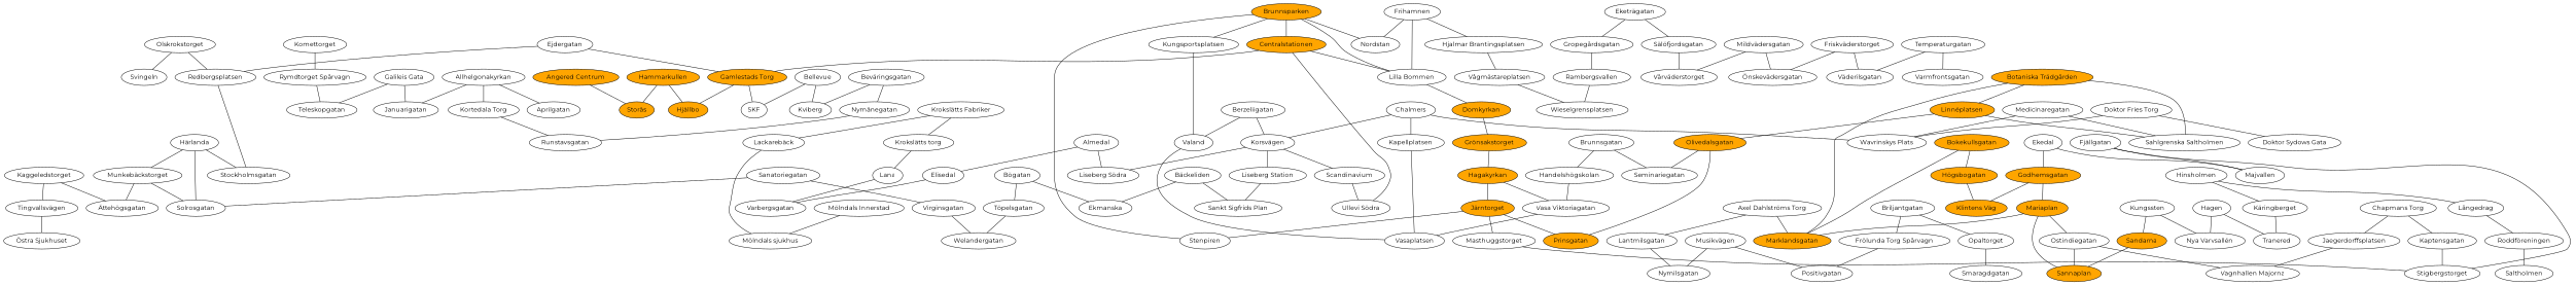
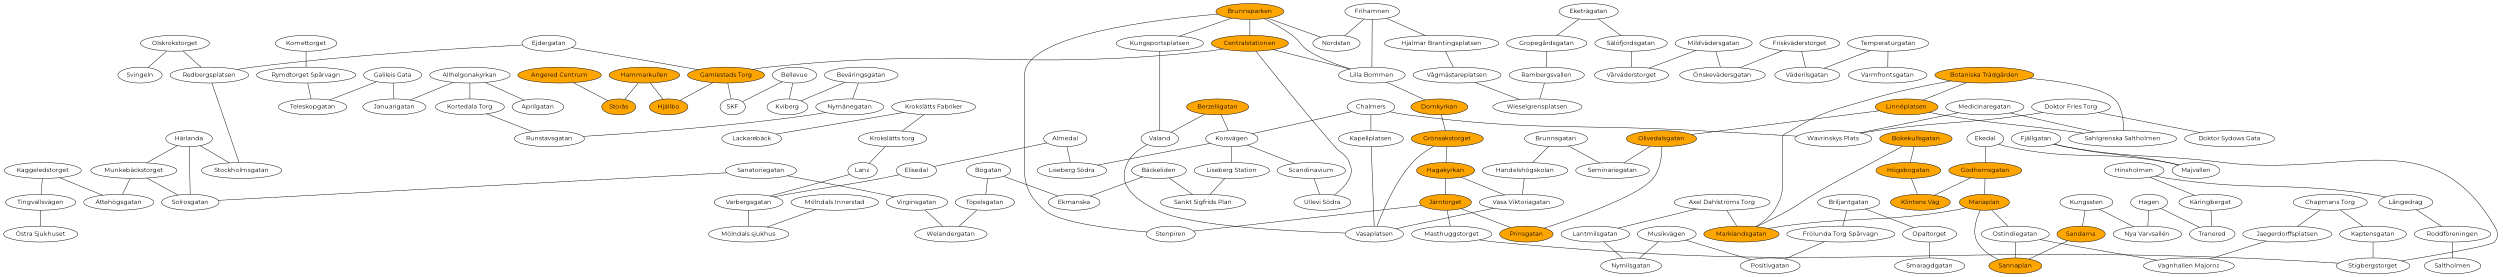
  graph {
    fontname=Montserrat
    node [fillcolor=white fontname=Montserrat style=filled]
    edge [fontname=Montserrat]
    "Tingvallsvägen"
    "Östra Sjukhuset"
    Kaggeledstorget
    "Ättehögsgatan"
    "Munkebäckstorget"
    Solrosgatan
    "Härlanda"
    Stockholmsgatan
    Redbergsplatsen
    Olskrokstorget
    Svingeln
    Centralstationen [fillcolor=orange]
    "Ullevi Södra"
    "Gamlestads Torg" [fillcolor=orange]
    "Lilla Bommen"
    "Hjällbo" [fillcolor=orange]
    SKF
    Domkyrkan [fillcolor=orange]
    Brunnsparken [fillcolor=orange]
    Stenpiren
    Kungsportsplatsen
    Nordstan
    "Grönsakstorget" [fillcolor=orange]
    Valand
    "Järntorget" [fillcolor=orange]
    Prinsgatan [fillcolor=orange]
    Masthuggstorget
    Stigbergstorget
    Olivedalsgatan [fillcolor=orange]
    Seminariegatan
    "Linnéplatsen" [fillcolor=orange]
    n32 [label="Sahlgrenska Saltholmen"]
    "Botaniska Trädgården" [fillcolor=orange]
    Marklandsgatan [fillcolor=orange]
    "Axel Dahlströms Torg"
    Lantmilsgatan
    Nymilsgatan
    "Musikvägen"
    Positivgatan
    "Frölunda Torg Spårvagn"
    Briljantgatan
    Opaltorget
    Smaragdgatan
    "Mölndals Innerstad"
    "Mölndals sjukhus"
    "Lackarebäck"
    "Krokslätts Fabriker"
    "Krokslätts torg"
    Lana
    Varbergsgatan
    Elisedal
    Almedal
    "Liseberg Södra"
    "Korsvägen"
    Scandinavium
    "Liseberg Station"
    "Sankt Sigfrids Plan"
    Vasaplatsen
    Hagakyrkan [fillcolor=orange]
    "Vasa Viktoriagatan"
    "Handelshögskolan"
    Brunnsgatan
    Bokekullsgatan [fillcolor=orange]
    "Högsbogatan" [fillcolor=orange]
    "Klintens Väg" [fillcolor=orange]
    Godhemsgatan [fillcolor=orange]
    Mariaplan [fillcolor=orange]
    Ostindiegatan
    Sannaplan [fillcolor=orange]
    "Vagnhallen Majorna"
    Jaegerdorffsplatsen
    "Chapmans Torg"
    Kaptensgatan
    Sanatoriegatan
    Virginsgatan
    Welandergatan
-   Berzeliigatan
+   Berzeliigatan [fillcolor=orange]
    Hammarkullen [fillcolor=orange]
    "Storås" [fillcolor=orange]
    "Angered Centrum" [fillcolor=orange]
    "Töpelsgatan"
    "Bögatan"
    Ekmanska
    "Bäckeliden"
    Frihamnen
    "Hjalmar Brantingsplatsen"
    "Vågmästareplatsen"
    Wieselgrensplatsen
    Rambergsvallen
    "Gropegårdsgatan"
    "Eketrägatan"
    "Sälöfjordsgatan"
    "Vårväderstorget"
    "Mildvädersgatan"
    "Önskevädersgatan"
    "Friskväderstorget"
    "Väderilsgatan"
    Temperaturgatan
    Varmfrontsgatan
    Allhelgonakyrkan
    Aprilgatan
    "Kortedala Torg"
    Januarigatan
    Runstavsgatan
    "Nymånegatan"
    "Beväringsgatan"
    Kviberg
    Bellevue
    Ejdergatan
    Chalmers
    "Wavrinskys Plats"
    Kapellplatsen
    Medicinaregatan
    Komettorget
    "Rymdtorget Spårvagn"
    Teleskopgatan
    "Galileis Gata"
    Sandarna [fillcolor=orange]
    Kungssten
    "Nya Varvsallén"
    "Doktor Fries Torg"
    "Doktor Sydows Gata"
    "Roddföreningen"
    Saltholmen
    "Långedrag"
    Hinsholmen
    "Käringberget"
    Tranered
    Hagen
    Ekedal
    Majvallen
    "Fjällgatan"
    "Tingvallsvägen" -- "Östra Sjukhuset"
    Kaggeledstorget -- "Tingvallsvägen"
    Kaggeledstorget -- "Ättehögsgatan"
    "Munkebäckstorget" -- "Ättehögsgatan"
    "Munkebäckstorget" -- Solrosgatan
    "Härlanda" -- "Munkebäckstorget"
    "Härlanda" -- Solrosgatan
    "Härlanda" -- Stockholmsgatan
    Redbergsplatsen -- Stockholmsgatan
    Olskrokstorget -- Redbergsplatsen
    Olskrokstorget -- Svingeln
    Centralstationen -- "Ullevi Södra"
    Centralstationen -- "Gamlestads Torg"
    Centralstationen -- "Lilla Bommen"
    "Gamlestads Torg" -- "Hjällbo"
    "Gamlestads Torg" -- SKF
    "Lilla Bommen" -- Domkyrkan
    Domkyrkan -- "Grönsakstorget"
    Brunnsparken -- Centralstationen
    Brunnsparken -- "Lilla Bommen"
    Brunnsparken -- Stenpiren
    Brunnsparken -- Kungsportsplatsen
    Brunnsparken -- Nordstan
    Kungsportsplatsen -- Valand
+   "Grönsakstorget" -- Vasaplatsen
    "Grönsakstorget" -- Hagakyrkan
    Valand -- Vasaplatsen
    "Järntorget" -- Stenpiren
    "Järntorget" -- Prinsgatan
    "Järntorget" -- Masthuggstorget
    Masthuggstorget -- Stigbergstorget
    Olivedalsgatan -- Prinsgatan
    Olivedalsgatan -- Seminariegatan
    "Linnéplatsen" -- Olivedalsgatan
    "Linnéplatsen" -- n32
    "Botaniska Trädgården" -- "Linnéplatsen"
    "Botaniska Trädgården" -- n32
    "Botaniska Trädgården" -- Marklandsgatan
    "Axel Dahlströms Torg" -- Marklandsgatan
    "Axel Dahlströms Torg" -- Lantmilsgatan
    Lantmilsgatan -- Nymilsgatan
    "Musikvägen" -- Nymilsgatan
    "Musikvägen" -- Positivgatan
    "Frölunda Torg Spårvagn" -- Positivgatan
    Briljantgatan -- "Frölunda Torg Spårvagn"
    Briljantgatan -- Opaltorget
    Opaltorget -- Smaragdgatan
    "Mölndals Innerstad" -- "Mölndals sjukhus"
-   "Lackarebäck" -- "Mölndals sjukhus"
+   Varbergsgatan -- "Mölndals sjukhus"
    "Krokslätts Fabriker" -- "Lackarebäck"
    "Krokslätts Fabriker" -- "Krokslätts torg"
    "Krokslätts torg" -- Lana
    Lana -- Varbergsgatan
    Elisedal -- Varbergsgatan
    Almedal -- Elisedal
    Almedal -- "Liseberg Södra"
    "Korsvägen" -- "Liseberg Södra"
    "Korsvägen" -- Scandinavium
    "Korsvägen" -- "Liseberg Station"
    Scandinavium -- "Ullevi Södra"
    "Liseberg Station" -- "Sankt Sigfrids Plan"
    Hagakyrkan -- "Järntorget"
    Hagakyrkan -- "Vasa Viktoriagatan"
    "Vasa Viktoriagatan" -- Vasaplatsen
    "Handelshögskolan" -- "Vasa Viktoriagatan"
    Brunnsgatan -- Seminariegatan
    Brunnsgatan -- "Handelshögskolan"
    Bokekullsgatan -- Marklandsgatan
    Bokekullsgatan -- "Högsbogatan"
    "Högsbogatan" -- "Klintens Väg"
    Godhemsgatan -- "Klintens Väg"
    Godhemsgatan -- Mariaplan
    Mariaplan -- Marklandsgatan
    Mariaplan -- Ostindiegatan
    Mariaplan -- Sannaplan
    Ostindiegatan -- Sannaplan
    Ostindiegatan -- "Vagnhallen Majorna"
    Jaegerdorffsplatsen -- "Vagnhallen Majorna"
    "Chapmans Torg" -- Jaegerdorffsplatsen
    "Chapmans Torg" -- Kaptensgatan
    Kaptensgatan -- Stigbergstorget
    Sanatoriegatan -- Solrosgatan
    Sanatoriegatan -- Virginsgatan
    Virginsgatan -- Welandergatan
    Berzeliigatan -- Valand
    Berzeliigatan -- "Korsvägen"
    Hammarkullen -- "Hjällbo"
    Hammarkullen -- "Storås"
    "Angered Centrum" -- "Storås"
    "Töpelsgatan" -- Welandergatan
    "Bögatan" -- "Töpelsgatan"
    "Bögatan" -- Ekmanska
    "Bäckeliden" -- "Sankt Sigfrids Plan"
    "Bäckeliden" -- Ekmanska
    Frihamnen -- "Lilla Bommen"
    Frihamnen -- Nordstan
    Frihamnen -- "Hjalmar Brantingsplatsen"
    "Hjalmar Brantingsplatsen" -- "Vågmästareplatsen"
    "Vågmästareplatsen" -- Wieselgrensplatsen
    Rambergsvallen -- Wieselgrensplatsen
    "Gropegårdsgatan" -- Rambergsvallen
    "Eketrägatan" -- "Gropegårdsgatan"
    "Eketrägatan" -- "Sälöfjordsgatan"
    "Sälöfjordsgatan" -- "Vårväderstorget"
    "Mildvädersgatan" -- "Vårväderstorget"
    "Mildvädersgatan" -- "Önskevädersgatan"
    "Friskväderstorget" -- "Önskevädersgatan"
    "Friskväderstorget" -- "Väderilsgatan"
    Temperaturgatan -- "Väderilsgatan"
    Temperaturgatan -- Varmfrontsgatan
    Allhelgonakyrkan -- Aprilgatan
    Allhelgonakyrkan -- "Kortedala Torg"
    Allhelgonakyrkan -- Januarigatan
    "Kortedala Torg" -- Runstavsgatan
    "Nymånegatan" -- Runstavsgatan
    "Beväringsgatan" -- "Nymånegatan"
    "Beväringsgatan" -- Kviberg
    Bellevue -- SKF
    Bellevue -- Kviberg
    Ejdergatan -- Redbergsplatsen
    Ejdergatan -- "Gamlestads Torg"
    Chalmers -- "Korsvägen"
    Chalmers -- "Wavrinskys Plats"
    Chalmers -- Kapellplatsen
    Kapellplatsen -- Vasaplatsen
    Medicinaregatan -- n32
    Medicinaregatan -- "Wavrinskys Plats"
    Komettorget -- "Rymdtorget Spårvagn"
    "Rymdtorget Spårvagn" -- Teleskopgatan
    "Galileis Gata" -- Januarigatan
    "Galileis Gata" -- Teleskopgatan
    Sandarna -- Sannaplan
    Kungssten -- Sandarna
    Kungssten -- "Nya Varvsallén"
    "Doktor Fries Torg" -- "Wavrinskys Plats"
    "Doktor Fries Torg" -- "Doktor Sydows Gata"
    "Roddföreningen" -- Saltholmen
    "Långedrag" -- "Roddföreningen"
    Hinsholmen -- "Långedrag"
    Hinsholmen -- "Käringberget"
    "Käringberget" -- Tranered
    Hagen -- "Nya Varvsallén"
    Hagen -- Tranered
    Ekedal -- Godhemsgatan
    Ekedal -- Majvallen
    "Fjällgatan" -- Stigbergstorget
    "Fjällgatan" -- Majvallen
  }
